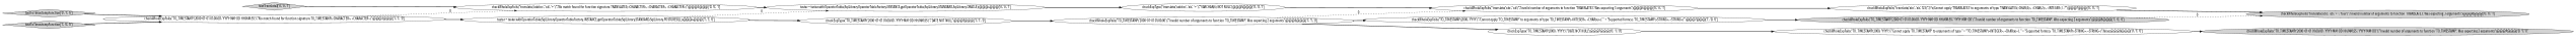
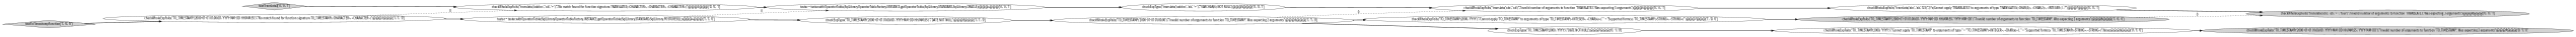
  digraph {
    rankdir=LR
    fontname="Fira Sans"
    node [fillcolor=white shape=ellipse style=filled fontname="Fira Sans"]
    edge [style=bold fontname="Fira Sans"]
    n1 [label="checkWholeExpFails(\"translate('abc', 'ab')\",\"Invalid number of arguments to function 'TRANSLATE3'. Was expecting 3 arguments\")@@@6@@@['0', '0', '1']"]
    n2 [label="checkWholeExpFails(\"translate('abc', 'ab', 123)\",\"(?s)Cannot apply 'TRANSLATE3' to arguments of type 'TRANSLATE3\(<CHAR\(3\)>, <CHAR\(2\)>, <INTEGER>\)'\. .*\")@@@7@@@['0', '0', '1']"]
    n3 [fillcolor=lightgray label="checkWholeExpFails(\"translate('abc', 'ab', '+-', 'four')\",\"Invalid number of arguments to function 'TRANSLATE3'. Was expecting 3 arguments\")@@@8@@@['0', '0', '1']"]
    n4 [label="tester = tester.withOperatorTable(SqlLibraryOperatorTableFactory.INSTANCE.getOperatorTable(SqlLibrary.STANDARD,SqlLibrary.POSTGRESQL))@@@4@@@['1', '1', '0']"]
    n5 [label="tester = tester.withOperatorTable(SqlLibraryOperatorTableFactory.INSTANCE.getOperatorTable(SqlLibrary.STANDARD,SqlLibrary.ORACLE))@@@4@@@['0', '0', '1']"]
    n6 [label="checkExpType(\"TO_TIMESTAMP('2000-01-01 01:00:00', 'YYYY-MM-DD HH:MM:SS')\",\"DATE NOT NULL\")@@@5@@@['1', '1', '0']"]
    n7 [label="checkWholeExpFails(\"TO_TIMESTAMP('2000-01-01 01:00:00')\",\"Invalid number of arguments to function 'TO_TIMESTAMP'. Was expecting 2 arguments\")@@@6@@@['1', '1', '0']"]
    n8 [label="checkExpType(\"TO_TIMESTAMP(2000, 'YYYY')\",\"DATE NOT NULL\")@@@7@@@['0', '1', '0']"]
    n9 [label="checkWholeExpFails(\"TO_TIMESTAMP(2000, 'YYYY')\",\"Cannot apply 'TO_TIMESTAMP' to arguments of type 'TO_TIMESTAMP\(<INTEGER>, <CHAR\(4\)>\)'\. \" + \"Supported form\(s\): 'TO_TIMESTAMP\(<STRING>, <STRING>\)'\")@@@7@@@['1', '0', '0']"]
    n10 [label="checkWholeExpFails(\"TO_TIMESTAMP('2000-01-01 01:00:00', 'YYYY-MM-DD HH:MM:SS')\",\"No match found for function signature TO_TIMESTAMP\(<CHARACTER>, <CHARACTER>\)\")@@@3@@@['1', '1', '0']"]
    n11 [label="checkWholeExpFails(\"translate('aabbcc', 'ab', '+-')\",\"No match found for function signature TRANSLATE3\(<CHARACTER>, <CHARACTER>, <CHARACTER>\)\")@@@3@@@['0', '0', '1']"]
-   n12 [fillcolor=lightgray label="testToTimestampFunction['0', '1', '0']" shape=diamond]
    n13 [label="checkWholeExpFails(\"TO_TIMESTAMP(2000, 'YYYY')\",\"Cannot apply 'TO_TIMESTAMP' to arguments of type \" + \"'TO_TIMESTAMP\(<INTEGER>, <CHAR\(4\)>\)'\. \" + \"Supported form\(s\): 'TO_TIMESTAMP\(<STRING>, <STRING>\)'\",false)@@@8@@@['0', '1', '0']"]
    n14 [fillcolor=lightgray label="checkWholeExpFails(\"TO_TIMESTAMP('2000-01-01 01:00:00', 'YYYY-MM-DD HH:MM:SS', 'YYYY-MM-DD')\",\"Invalid number of arguments to function 'TO_TIMESTAMP'. Was expecting 2 arguments\")@@@9@@@['0', '1', '0']"]
    n15 [fillcolor=lightgray label="testTranslate3['0', '0', '1']" shape=diamond]
    n16 [fillcolor=lightgray label="checkWholeExpFails(\"TO_TIMESTAMP('2000-01-01 01:00:00', 'YYYY-MM-DD HH:MM:SS', 'YYYY-MM-DD')\",\"Invalid number of arguments to function 'TO_TIMESTAMP'. Was expecting 2 arguments\")@@@8@@@['1', '0', '0']"]
    n17 [fillcolor=lightgray label="testToTimestampFunction['1', '0', '0']" shape=diamond]
    n18 [label="checkExpType(\"translate('aabbcc', 'ab', '+-')\",\"VARCHAR(6) NOT NULL\")@@@5@@@['0', '0', '1']"]
    n1 -> n2
    n2 -> n3
    n4 -> n5 [label=0 style=dashed]
    n4 -> n6
    n5 -> n18
    n6 -> n7
    n7 -> n1 [label=0 style=dashed]
    n7 -> n8
    n7 -> n9
    n8 -> n13
    n9 -> n16
    n10 -> n4
    n10 -> n11 [label=0 style=dashed]
    n11 -> n5
-   n12 -> n10
    n13 -> n14
    n15 -> n11
    n16 -> n3 [label=0 style=dashed]
    n17 -> n10
    n18 -> n1
  }
